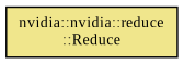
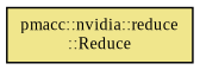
  digraph {
    rankdir=LR
    fontname="Liberation Serif"
-   n1 [color=black fillcolor=khaki fontname="Liberation Serif" fontsize=10 height=0.2 label="nvidia::nvidia::reduce\l::Reduce" shape=record style=filled width=0.4]
+   n1 [color=black fillcolor=khaki fontname="Liberation Serif" fontsize=10 height=0.2 label="pmacc::nvidia::reduce\l::Reduce" shape=record style=filled width=0.4]
  }
